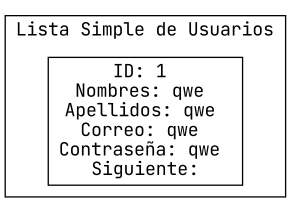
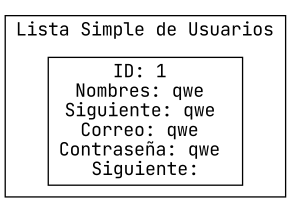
  digraph {
    rankdir=LR
    fontname="JetBrains Mono"
-   n1 [label="{<data> ID: 1 \nNombres: qwe \nApellidos: qwe \nCorreo: qwe \nContraseña: qwe \nSiguiente: }" shape=record fontname="JetBrains Mono"]
+   n1 [label="{<data> ID: 1 \nNombres: qwe \nSiguiente: qwe \nCorreo: qwe \nContraseña: qwe \nSiguiente: }" shape=record fontname="JetBrains Mono"]
    subgraph cluster_1 {
      label="Lista Simple de Usuarios"
      n1
    }
  }
